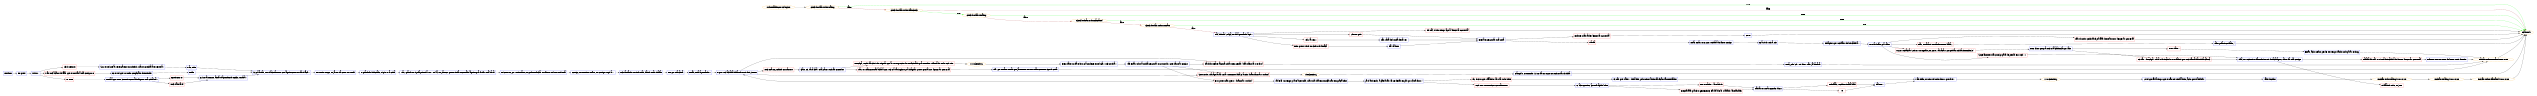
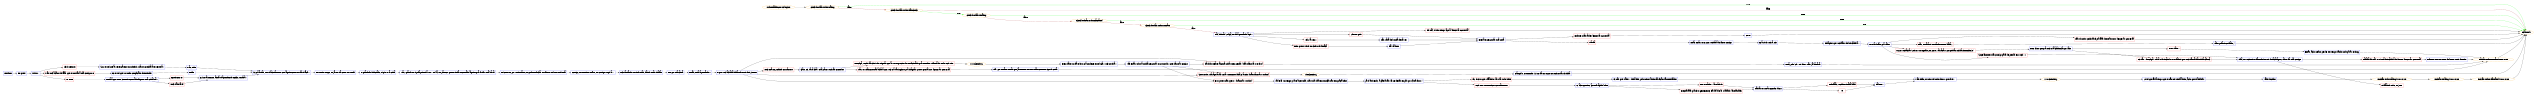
  digraph {
    rankdir=LR
    node [color=blue shape=box]
    "ArthurRank5Convo3 begins." [color=orange shape=""]
    n2 [color=orange label="Check boolean ArthurDating" shape=""]
    "Chat ends." [color=orange shape=""]
    n4 [color=orange label="Check boolean ArthurRainCheck" shape=""]
    n5 [color=orange label="Check boolean IsDating" shape=""]
    n6 [color=orange label="Check boolean ArthurHasDated" shape=""]
    n7 [color=orange label="Check boolean ArthurNoDate" shape=""]
    n8 [label="E aí, beleza? Se liga, eu tava pensando aqui…"]
    n9 [color=red label="Sobre o quê?"]
    n10 [color=red label="Vish, lá vem…"]
    n11 [color=red label="Bem que eu senti um cheiro de fumaça "]
    n12 [color=red label="Foi mal, tô sem tempo agora. [Encerrar Conversa]"]
    n13 [label="Queria te perguntar uma coisa "]
    n14 [label="Não, nada de bomba dessa vez "]
    n15 [label="Há! Tá bom!"]
    n16 [color=red label=Manda]
    n17 [color=red label="Pode ser mais tarde? [Encerrar Conversa]"]
    n18 [label="Todas essas vezes que você tava de flerte comigo "]
    n19 [label="Certo."]
    n20 [label="Era só de zoeira, né?"]
    n21 [label="Bobagens que você falou de brincadeira…"]
    n22 [label="Ou era de fato pra valer?"]
    n23 [color=red label="Nah, eu tava só te zoando mesmo haha :/"]
    n24 [color=red label="O que você acha? Se tiver um espelho por perto, vai sacar o porquê das minhas intenções 3:) "]
    n25 [color=red label="Sinceramente? Não consigo parar de pensar em você… :*"]
    n26 [color=red label="Não tô muito confortável pra falar desse assunto. [Encerrar Conversa]"]
    n27 [label="Valeu pela sinceridade ;)"]
    n28 [label="Quer dizer que pra você só a aparência que vale?"]
    n29 [label="Olha, se você estiver fazendo isso só de sacanagem, vai se dar mal comigo."]
    n30 [color=red label="Quem sabe…"]
    n31 [color=red label="Ai, não… desculpa… Tava só brincando. A verdade é que você não sai da minha cabeça"]
    n32 [color=red label="Tô falando sério, eu juro "]
    n33 [color=red label="Hahaha foi mal! É só uma brincadeira do futuro. [Encerrar Conversa]"]
    n34 [label="Então, acho melhor perder teu tempo dando mole para o Quincy."]
    n35 [label="O futuro tem um senso de humor meio doentio."]
    n36 [color=orange label="Boolean ArthurNoDate is now true." shape=""]
    n37 [label="Que bom"]
    n38 [label="Porque é "]
    n39 [label="Mútuo…"]
    n40 [color=red label="Sério mesmo?"]
    n41 [color=red label=":D :D :D"]
    n42 [color=red label="Mas você acabou de falar que eu me daria mal contigo o.O"]
    n43 [label="Sim, eu sei que às vezes pareço um mistério, mas eu precisava ter certeza…"]
    n44 [label="Tomara que esses 3 emotivecons aí indiquem uma coisa boa…"]
    n45 [label="É, eu sei que sou meio complicado de entender."]
    n46 [label="Mas, sério"]
    n47 [color=red label="Emoticons :D"]
    n48 [color=red label="Você é adorável"]
    n49 [label=Enfim]
    n50 [label="Só pra avisar, um relacionamento com alguém como eu não é fácil…"]
    n51 [label="É, isso aí mesmo, ainda tô aprendendo. Enfim, tomara…"]
    n52 [label="Por muito tempo, eu já me via como um zumbi"]
    n53 [label="E quando fui infectado, só piorou a coisa"]
    n54 [label="Mas, quando te vi pela primeira vez… sei lá, me pareceu que eu tinha encontrado alguém pra dividir essa barra."]
    n55 [label="Foi como se, por um instante, eu pudesse fechar os olhos e tudo se resolveria"]
    n56 [label="Contigo, eu me sinto melhor, eu consigo respirar…"]
    n57 [label="Acho até ando sorrindo mais, dando umas risadas"]
    n58 [label="Isso por tua causa"]
    n59 [label="Então, estava pensando…"]
    n60 [label="O que você acha da ideia sobre nós dois juntos?"]
    n61 [color=red label="Você está me pedindo em namoro?"]
    n62 [color=red label="É o que eu mais quero… [Namorar o Arthur]"]
    n63 [color=red label="Sinto muito, mas agora não seria o momento ideal pra mim. [Não Namorar o Arthur]"]
    n64 [color=red label="Tá doido? Bebeu alguma coisa? Nem pensar! [Não Namorar o Arthur]"]
    n65 [label="Claro, né, tá na cara! Qual parte você não entendeu?"]
    n66 [label="Vai levar um tempo pra se acostumar, mas uma vida sem emoção não tem graça hehe"]
    n67 [color=orange label="+5 Chemistry" shape=""]
    n68 [label="Poxa, pelo Sol… só dizer \"não\" já bastava."]
    n69 [color=red label="Desculpa, você é tão cheio de enigmas que às vezes preciso de um dicionário pra entender o idioma de onde você veio!"]
    n70 [color=red label="Uau, eu realmente não achava que você era tão ingênuo pra imaginar que eu queria isso. [Encerrar Conversa]"]
    n71 [label="Já tô até vendo, a galera não vai me deixar em paz por causa disso :)"]
    n72 [label="Tranquilo, eu entendo. Só me dá um toque se você mudar de ideia."]
    n73 [color=orange label="+10 Chemistry" shape=""]
    n74 [label="Aff… por essas e outras que já nem me estresso mais com esse tipo de coisa."]
    n75 [color=red label="Ah, é certo que o falatório vai rolar solto hehe"]
    n76 [color=red label="Você usou um emoticon corretamente?!"]
    n77 [label="Quem sabe um dia te levo pra conhecer esse lugar, você curtiria…"]
    n78 [label="É, mas quer saber… deixa eles, pelo menos assim não ficam tão entediados."]
    n79 [label="É, acho que sim, aprendi rápido hehe"]
    n80 [label="Mas então, sobre a minha pergunta. O que me diz, quer namorar comigo?"]
    n81 [label="Mas enfim, eu nem sei muito bem o que dizer…"]
    n82 [color=red label="Que estranho… aheuaehuh"]
    n83 [color=red label="Precisa falar pra Lê urgentemente, ela vai adorar o babado! aheuahuaeh"]
    n84 [color=orange label="+10 Chemistry" shape=""]
    n85 [label="Não faz eu me arrepender disso"]
    n86 [label="Só sei que fazia tempo que eu não me sentia assim, acho que tô até feliz."]
    n87 [color=red label="Pode falar, você deu risada haha"]
    n88 [color=red label=":P"]
    n89 [label="Valeu docinho"]
    n90 [label="Tá bom…"]
    n91 [color=orange label="Boolean ArthurDating is now true." shape=""]
    n92 [color=orange label="Boolean IsDating is now true." shape=""]
    n93 [color=orange label="Boolean ArthurHasDated is now true." shape=""]
    "ArthurRank5Convo3 begins." -> n2
    n2 -> "Chat ends." [color=green label=true]
    n2 -> n4 [color=brown label=false]
    n4 -> "Chat ends." [color=brown label=false]
    n4 -> n5 [color=green label=true]
    n5 -> "Chat ends." [color=green label=true]
    n5 -> n6 [color=brown label=false]
    n6 -> "Chat ends." [color=green label=true]
    n6 -> n7 [color=brown label=false]
    n7 -> "Chat ends." [color=green label=true]
    n7 -> n8 [color=brown label=false]
    n8 -> n9
    n8 -> n10
    n8 -> n11
    n8 -> n12
    n9 -> n13
    n10 -> n14
    n11 -> n15
    n12 -> "Chat ends."
    n13 -> n16
    n13 -> n17
    n14 -> n13
    n15 -> n13
    n16 -> n18
    n17 -> n19
    n18 -> n20
    n19 -> "Chat ends."
    n20 -> n21
    n21 -> n22
    n22 -> n23
    n22 -> n24
    n22 -> n25
    n22 -> n26
    n23 -> n27
    n24 -> n28
    n25 -> n29
    n26 -> "Chat ends."
    n27 -> "Chat ends."
    n28 -> n30
    n28 -> n31
    n29 -> n32
    n29 -> n33
    n30 -> n34
    n31 -> n29
    n33 -> n35
    n34 -> n36
    n35 -> n36
    n36 -> "Chat ends."
    n37 -> n38
    n38 -> n39
    n39 -> n40
    n39 -> n41
    n39 -> n42
    n40 -> n43
    n41 -> n44
    n42 -> n45
    n43 -> n46
    n44 -> n47
    n44 -> n48
    n45 -> n49
    n46 -> n50
    n47 -> n51
    n48 -> n51
    n49 -> n50
    n50 -> n52
    n51 -> n50
    n52 -> n53
    n53 -> n54
    n54 -> n55
    n55 -> n56
    n56 -> n57
    n57 -> n58
    n58 -> n59
    n59 -> n60
    n60 -> n61
-   n62 -> n60
+   n60 -> n62
    n60 -> n63
    n60 -> n64
    n61 -> n65
    n62 -> n66
    n63 -> n67
    n64 -> n68
    n65 -> n69
    n65 -> n70
    n66 -> n71
    n67 -> n72
    n68 -> n36
    n69 -> n73
    n70 -> n74
    n71 -> n75
    n71 -> n76
    n72 -> "Chat ends."
    n73 -> n77
    n74 -> n36
    n75 -> n78
    n76 -> n79
    n77 -> n80
    n78 -> n81
    n79 -> n82
    n79 -> n83
    n80 -> n62
    n80 -> n63
    n80 -> n64
    n81 -> n84
    n82 -> n85
    n83 -> n85
    n84 -> n86
    n85 -> n87
    n85 -> n88
    n86 -> n89
    n87 -> n90
    n88 -> n90
    n89 -> n91
    n90 -> n81
    n91 -> n92
    n92 -> n93
    n93 -> "Chat ends."
  }
